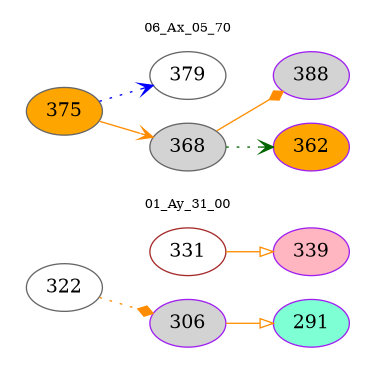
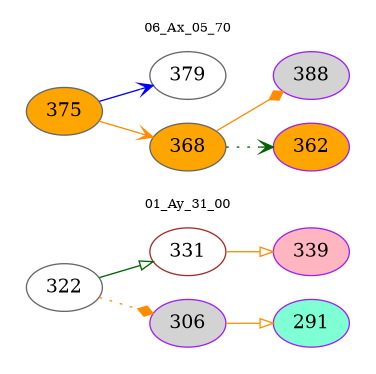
  digraph {
    rankdir=LR
    node [color=purple fillcolor=white style=filled]
    edge [arrowhead=onormal color=darkorange style=solid]
    n1 [color=gray40 label=322]
    n2 [fillcolor=lightgrey label=306]
    n3 [color=brown label=331]
    n4 [fillcolor=aquamarine label=291]
    n5 [fillcolor=lightpink label=339]
    n6 [color=gray40 fillcolor=orange label=375]
-   n7 [color=gray40 fillcolor=lightgrey label=368]
+   n7 [color=gray40 fillcolor=orange label=368]
    n8 [color=gray40 label=379]
    n9 [fillcolor=orange label=362]
    n10 [fillcolor=lightgrey label=388]
    subgraph cluster_1 {
      color=white
      fontsize=10
      label="01_Ay_31_00"
      n1
      n2
      n3
      n4
      n5
    }
    subgraph cluster_2 {
      color=white
      fontsize=10
      label="06_Ax_05_70"
      n6
      n7
      n8
      n9
      n10
    }
    n1 -> n2 [arrowhead=diamond style=dotted]
+   n1 -> n3 [color=darkgreen]
    n2 -> n4
    n3 -> n5
    n6 -> n7 [arrowhead=vee]
-   n6 -> n8 [arrowhead=vee color=blue style=dotted]
+   n6 -> n8 [arrowhead=vee color=blue]
    n7 -> n9 [arrowhead=vee color=darkgreen style=dotted]
    n7 -> n10 [arrowhead=diamond]
  }
